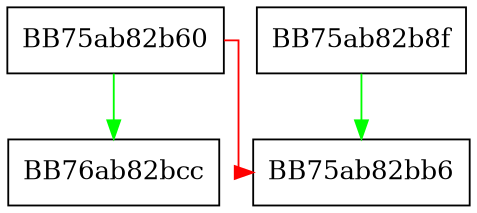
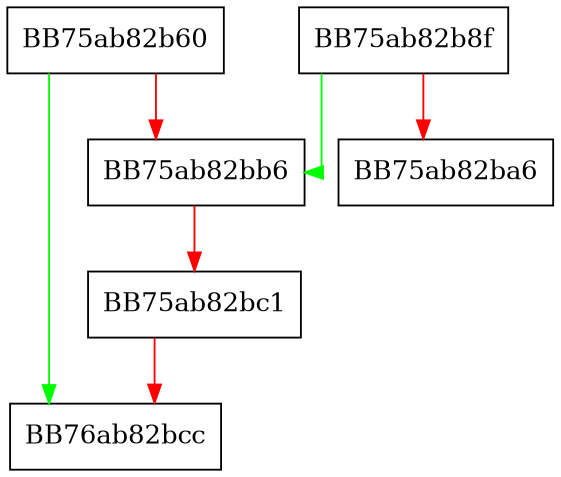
  digraph {
    splines=ortho
    node [shape=box]
    edge [color=red]
    n1 [label=BB76ab82bcc]
    BB75ab82b60
    BB75ab82bb6
    BB75ab82b8f
+   BB75ab82ba6
+   BB75ab82bc1
    BB75ab82b60 -> n1 [color=green]
    BB75ab82b60 -> BB75ab82bb6
+   BB75ab82bb6 -> BB75ab82bc1
    BB75ab82b8f -> BB75ab82bb6 [color=green]
+   BB75ab82b8f -> BB75ab82ba6
+   BB75ab82bc1 -> n1
  }
